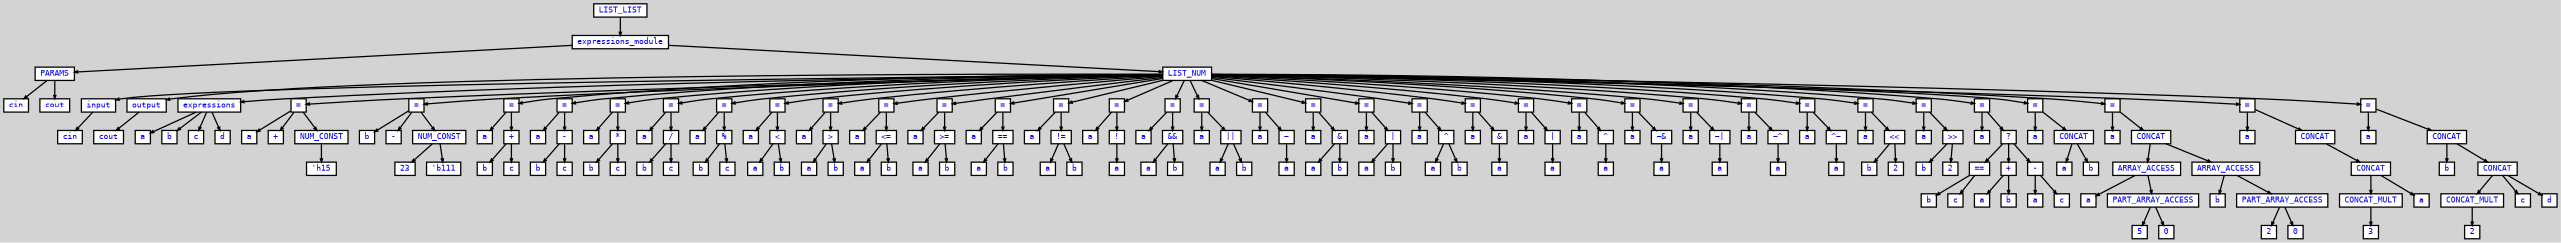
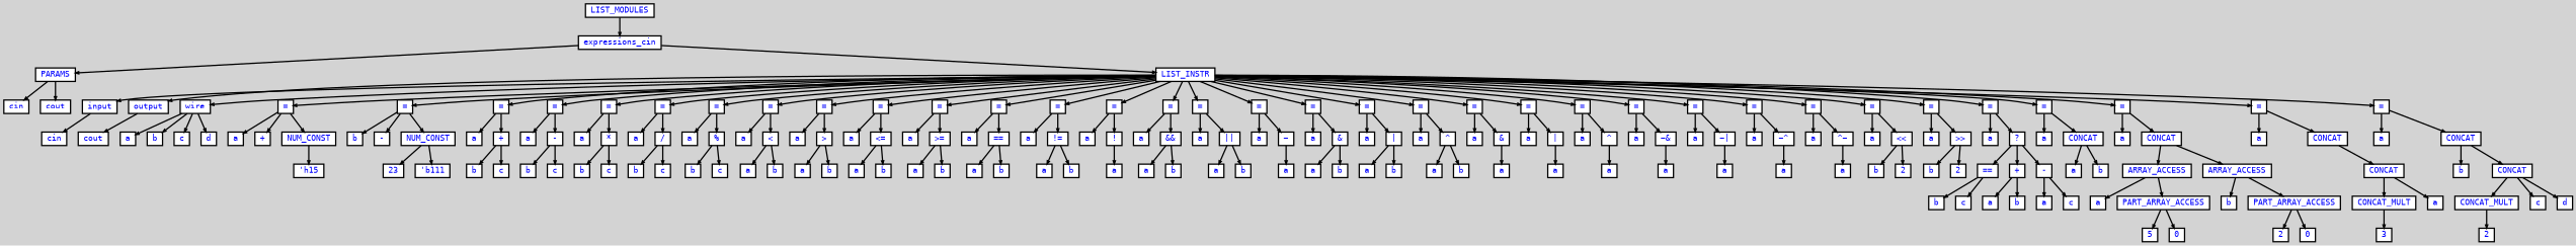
  digraph {
    bgcolor=lightgrey
    fontname="DejaVu Sans Mono"
    ordering=out
    ranksep=.4
    node [color=black fillcolor=white fixedsize=false fontcolor=blue fontname="DejaVu Sans Mono" fontsize=12 shape=box style="filled, solid, bold"]
    edge [arrowsize=.5 color=black fontname="DejaVu Sans Mono" style=bold]
-   n1 [height=.25 label=LIST_LIST width=.25]
-   n2 [height=.25 label=expressions_module width=.25]
+   n1 [height=.25 label=LIST_MODULES width=.25]
+   n2 [height=.25 label=expressions_cin width=.25]
    n3 [height=.25 label=PARAMS width=.25]
-   n4 [height=.25 label=LIST_NUM width=.25]
+   n4 [height=.25 label=LIST_INSTR width=.25]
    n5 [height=.25 label=cin width=.25]
    n6 [height=.25 label=cout width=.25]
    n7 [height=.25 label=input width=.25]
    n8 [height=.25 label=output width=.25]
-   n9 [height=.25 label=expressions width=.25]
+   n9 [height=.25 label=wire width=.25]
    n10 [height=.25 label="=" width=.25]
    n11 [height=.25 label="=" width=.25]
    n12 [height=.25 label="=" width=.25]
    n13 [height=.25 label="=" width=.25]
    n14 [height=.25 label="=" width=.25]
    n15 [height=.25 label="=" width=.25]
    n16 [height=.25 label="=" width=.25]
    n17 [height=.25 label="=" width=.25]
    n18 [height=.25 label="=" width=.25]
    n19 [height=.25 label="=" width=.25]
    n20 [height=.25 label="=" width=.25]
    n21 [height=.25 label="=" width=.25]
    n22 [height=.25 label="=" width=.25]
    n23 [height=.25 label="=" width=.25]
    n24 [height=.25 label="=" width=.25]
    n25 [height=.25 label="=" width=.25]
    n26 [height=.25 label="=" width=.25]
    n27 [height=.25 label="=" width=.25]
    n28 [height=.25 label="=" width=.25]
    n29 [height=.25 label="=" width=.25]
    n30 [height=.25 label="=" width=.25]
    n31 [height=.25 label="=" width=.25]
    n32 [height=.25 label="=" width=.25]
    n33 [height=.25 label="=" width=.25]
    n34 [height=.25 label="=" width=.25]
    n35 [height=.25 label="=" width=.25]
    n36 [height=.25 label="=" width=.25]
    n37 [height=.25 label="=" width=.25]
    n38 [height=.25 label="=" width=.25]
    n39 [height=.25 label="=" width=.25]
    n40 [height=.25 label="=" width=.25]
    n41 [height=.25 label="=" width=.25]
    n42 [height=.25 label="=" width=.25]
    n43 [height=.25 label="=" width=.25]
    n44 [height=.25 label=cin width=.25]
    n45 [height=.25 label=cout width=.25]
    n46 [height=.25 label=a width=.25]
    n47 [height=.25 label=b width=.25]
    n48 [height=.25 label=c width=.25]
    n49 [height=.25 label=d width=.25]
    n50 [height=.25 label=a width=.25]
    n51 [height=.25 label="+" width=.25]
    n52 [height=.25 label=NUM_CONST width=.25]
    n53 [height=.25 label=b width=.25]
    n54 [height=.25 label="-" width=.25]
    n55 [height=.25 label=NUM_CONST width=.25]
    n56 [height=.25 label=a width=.25]
    n57 [height=.25 label="+" width=.25]
    n58 [height=.25 label=a width=.25]
    n59 [height=.25 label="-" width=.25]
    n60 [height=.25 label=a width=.25]
    n61 [height=.25 label="*" width=.25]
    n62 [height=.25 label=a width=.25]
    n63 [height=.25 label="/" width=.25]
    n64 [height=.25 label=a width=.25]
    n65 [height=.25 label="%" width=.25]
    n66 [height=.25 label=a width=.25]
    n67 [height=.25 label="<" width=.25]
    n68 [height=.25 label=a width=.25]
    n69 [height=.25 label=">" width=.25]
    n70 [height=.25 label=a width=.25]
    n71 [height=.25 label="<=" width=.25]
    n72 [height=.25 label=a width=.25]
    n73 [height=.25 label=">=" width=.25]
    n74 [height=.25 label=a width=.25]
    n75 [height=.25 label="==" width=.25]
    n76 [height=.25 label=a width=.25]
    n77 [height=.25 label="!=" width=.25]
    n78 [height=.25 label=a width=.25]
    n79 [height=.25 label="!" width=.25]
    n80 [height=.25 label=a width=.25]
    n81 [height=.25 label="&&" width=.25]
    n82 [height=.25 label=a width=.25]
    n83 [height=.25 label="||" width=.25]
    n84 [height=.25 label=a width=.25]
    n85 [height=.25 label="~" width=.25]
    n86 [height=.25 label=a width=.25]
    n87 [height=.25 label="&" width=.25]
    n88 [height=.25 label=a width=.25]
    n89 [height=.25 label="|" width=.25]
    n90 [height=.25 label=a width=.25]
    n91 [height=.25 label="^" width=.25]
    n92 [height=.25 label=a width=.25]
    n93 [height=.25 label="&" width=.25]
    n94 [height=.25 label=a width=.25]
    n95 [height=.25 label="|" width=.25]
    n96 [height=.25 label=a width=.25]
    n97 [height=.25 label="^" width=.25]
    n98 [height=.25 label=a width=.25]
    n99 [height=.25 label="~&" width=.25]
    n100 [height=.25 label=a width=.25]
    n101 [height=.25 label="~|" width=.25]
    n102 [height=.25 label=a width=.25]
    n103 [height=.25 label="~^" width=.25]
    n104 [height=.25 label=a width=.25]
    n105 [height=.25 label="^~" width=.25]
    n106 [height=.25 label=a width=.25]
    n107 [height=.25 label="<<" width=.25]
    n108 [height=.25 label=a width=.25]
    n109 [height=.25 label=">>" width=.25]
    n110 [height=.25 label=a width=.25]
    n111 [height=.25 label="?" width=.25]
    n112 [height=.25 label=a width=.25]
    n113 [height=.25 label=CONCAT width=.25]
    n114 [height=.25 label=a width=.25]
    n115 [height=.25 label=CONCAT width=.25]
    n116 [height=.25 label=a width=.25]
    n117 [height=.25 label=CONCAT width=.25]
    n118 [height=.25 label=a width=.25]
    n119 [height=.25 label=CONCAT width=.25]
    n120 [height=.25 label="'h15" width=.25]
    n121 [height=.25 label=23 width=.25]
    n122 [height=.25 label="'b111" width=.25]
    n123 [height=.25 label=b width=.25]
    n124 [height=.25 label=c width=.25]
    n125 [height=.25 label=b width=.25]
    n126 [height=.25 label=c width=.25]
    n127 [height=.25 label=b width=.25]
    n128 [height=.25 label=c width=.25]
    n129 [height=.25 label=b width=.25]
    n130 [height=.25 label=c width=.25]
    n131 [height=.25 label=b width=.25]
    n132 [height=.25 label=c width=.25]
    n133 [height=.25 label=a width=.25]
    n134 [height=.25 label=b width=.25]
    n135 [height=.25 label=a width=.25]
    n136 [height=.25 label=b width=.25]
    n137 [height=.25 label=a width=.25]
    n138 [height=.25 label=b width=.25]
    n139 [height=.25 label=a width=.25]
    n140 [height=.25 label=b width=.25]
    n141 [height=.25 label=a width=.25]
    n142 [height=.25 label=b width=.25]
    n143 [height=.25 label=a width=.25]
    n144 [height=.25 label=b width=.25]
    n145 [height=.25 label=a width=.25]
    n146 [height=.25 label=a width=.25]
    n147 [height=.25 label=b width=.25]
    n148 [height=.25 label=a width=.25]
    n149 [height=.25 label=b width=.25]
    n150 [height=.25 label=a width=.25]
    n151 [height=.25 label=a width=.25]
    n152 [height=.25 label=b width=.25]
    n153 [height=.25 label=a width=.25]
    n154 [height=.25 label=b width=.25]
    n155 [height=.25 label=a width=.25]
    n156 [height=.25 label=b width=.25]
    n157 [height=.25 label=a width=.25]
    n158 [height=.25 label=a width=.25]
    n159 [height=.25 label=a width=.25]
    n160 [height=.25 label=a width=.25]
    n161 [height=.25 label=a width=.25]
    n162 [height=.25 label=a width=.25]
    n163 [height=.25 label=a width=.25]
    n164 [height=.25 label=b width=.25]
    n165 [height=.25 label=2 width=.25]
    n166 [height=.25 label=b width=.25]
    n167 [height=.25 label=2 width=.25]
    n168 [height=.25 label="==" width=.25]
    n169 [height=.25 label="+" width=.25]
    n170 [height=.25 label="-" width=.25]
    n171 [height=.25 label=b width=.25]
    n172 [height=.25 label=c width=.25]
    n173 [height=.25 label=a width=.25]
    n174 [height=.25 label=b width=.25]
    n175 [height=.25 label=a width=.25]
    n176 [height=.25 label=c width=.25]
    n177 [height=.25 label=a width=.25]
    n178 [height=.25 label=b width=.25]
    n179 [height=.25 label=ARRAY_ACCESS width=.25]
    n180 [height=.25 label=ARRAY_ACCESS width=.25]
    n181 [height=.25 label=a width=.25]
    n182 [height=.25 label=PART_ARRAY_ACCESS width=.25]
    n183 [height=.25 label=b width=.25]
    n184 [height=.25 label=PART_ARRAY_ACCESS width=.25]
    n185 [height=.25 label=5 width=.25]
    n186 [height=.25 label=0 width=.25]
    n187 [height=.25 label=2 width=.25]
    n188 [height=.25 label=0 width=.25]
    n189 [height=.25 label=CONCAT width=.25]
    n190 [height=.25 label=CONCAT_MULT width=.25]
    n191 [height=.25 label=a width=.25]
    n192 [height=.25 label=3 width=.25]
    n193 [height=.25 label=b width=.25]
    n194 [height=.25 label=CONCAT width=.25]
    n195 [height=.25 label=CONCAT_MULT width=.25]
    n196 [height=.25 label=c width=.25]
    n197 [height=.25 label=d width=.25]
    n198 [height=.25 label=2 width=.25]
    n1 -> n2
    n2 -> n3
    n2 -> n4
    n3 -> n5
    n3 -> n6
    n4 -> n7
    n4 -> n8
    n4 -> n9
    n4 -> n10
    n4 -> n11
    n4 -> n12
    n4 -> n13
    n4 -> n14
    n4 -> n15
    n4 -> n16
    n4 -> n17
    n4 -> n18
    n4 -> n19
    n4 -> n20
    n4 -> n21
    n4 -> n22
    n4 -> n23
    n4 -> n24
    n4 -> n25
    n4 -> n26
    n4 -> n27
    n4 -> n28
    n4 -> n29
    n4 -> n30
    n4 -> n31
    n4 -> n32
    n4 -> n33
    n4 -> n34
    n4 -> n35
    n4 -> n36
    n4 -> n37
    n4 -> n38
    n4 -> n39
    n4 -> n40
    n4 -> n41
    n4 -> n42
    n4 -> n43
    n7 -> n44
    n8 -> n45
    n9 -> n46
    n9 -> n47
    n9 -> n48
    n9 -> n49
    n10 -> n50
    n10 -> n51
    n10 -> n52
    n11 -> n53
    n11 -> n54
    n11 -> n55
    n12 -> n56
    n12 -> n57
    n13 -> n58
    n13 -> n59
    n14 -> n60
    n14 -> n61
    n15 -> n62
    n15 -> n63
    n16 -> n64
    n16 -> n65
    n17 -> n66
    n17 -> n67
    n18 -> n68
    n18 -> n69
    n19 -> n70
    n19 -> n71
    n20 -> n72
    n20 -> n73
    n21 -> n74
    n21 -> n75
    n22 -> n76
    n22 -> n77
    n23 -> n78
    n23 -> n79
    n24 -> n80
    n24 -> n81
    n25 -> n82
    n25 -> n83
    n26 -> n84
    n26 -> n85
    n27 -> n86
    n27 -> n87
    n28 -> n88
    n28 -> n89
    n29 -> n90
    n29 -> n91
    n30 -> n92
    n30 -> n93
    n31 -> n94
    n31 -> n95
    n32 -> n96
    n32 -> n97
    n33 -> n98
    n33 -> n99
    n34 -> n100
    n34 -> n101
    n35 -> n102
    n35 -> n103
    n36 -> n104
    n36 -> n105
    n37 -> n106
    n37 -> n107
    n38 -> n108
    n38 -> n109
    n39 -> n110
    n39 -> n111
    n40 -> n112
    n40 -> n113
    n41 -> n114
    n41 -> n115
    n42 -> n116
    n42 -> n117
    n43 -> n118
    n43 -> n119
    n52 -> n120
    n55 -> n121
    n55 -> n122
    n57 -> n123
    n57 -> n124
    n59 -> n125
    n59 -> n126
    n61 -> n127
    n61 -> n128
    n63 -> n129
    n63 -> n130
    n65 -> n131
    n65 -> n132
    n67 -> n133
    n67 -> n134
    n69 -> n135
    n69 -> n136
    n71 -> n137
    n71 -> n138
    n73 -> n139
    n73 -> n140
    n75 -> n141
    n75 -> n142
    n77 -> n143
    n77 -> n144
    n79 -> n145
    n81 -> n146
    n81 -> n147
    n83 -> n148
    n83 -> n149
    n85 -> n150
    n87 -> n151
    n87 -> n152
    n89 -> n153
    n89 -> n154
    n91 -> n155
    n91 -> n156
    n93 -> n157
    n95 -> n158
    n97 -> n159
    n99 -> n160
    n101 -> n161
    n103 -> n162
    n105 -> n163
    n107 -> n164
    n107 -> n165
    n109 -> n166
    n109 -> n167
    n111 -> n168
    n111 -> n169
    n111 -> n170
    n113 -> n177
    n113 -> n178
    n115 -> n179
    n115 -> n180
    n117 -> n189
    n119 -> n193
    n119 -> n194
    n168 -> n171
    n168 -> n172
    n169 -> n173
    n169 -> n174
    n170 -> n175
    n170 -> n176
    n179 -> n181
    n179 -> n182
    n180 -> n183
    n180 -> n184
    n182 -> n185
    n182 -> n186
    n184 -> n187
    n184 -> n188
    n189 -> n190
    n189 -> n191
    n190 -> n192
    n194 -> n195
    n194 -> n196
    n194 -> n197
    n195 -> n198
  }
